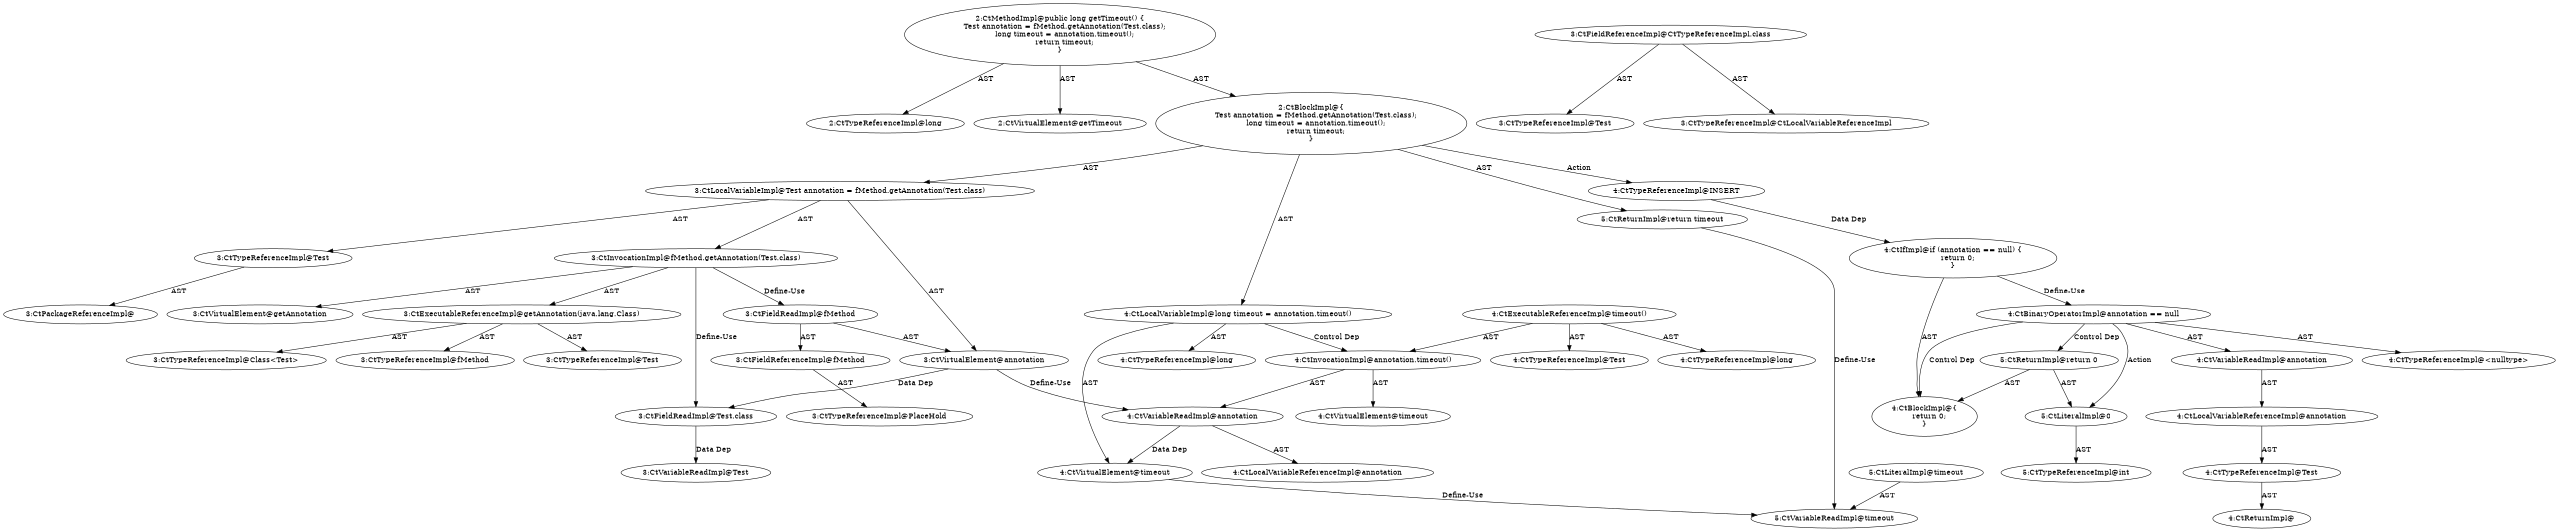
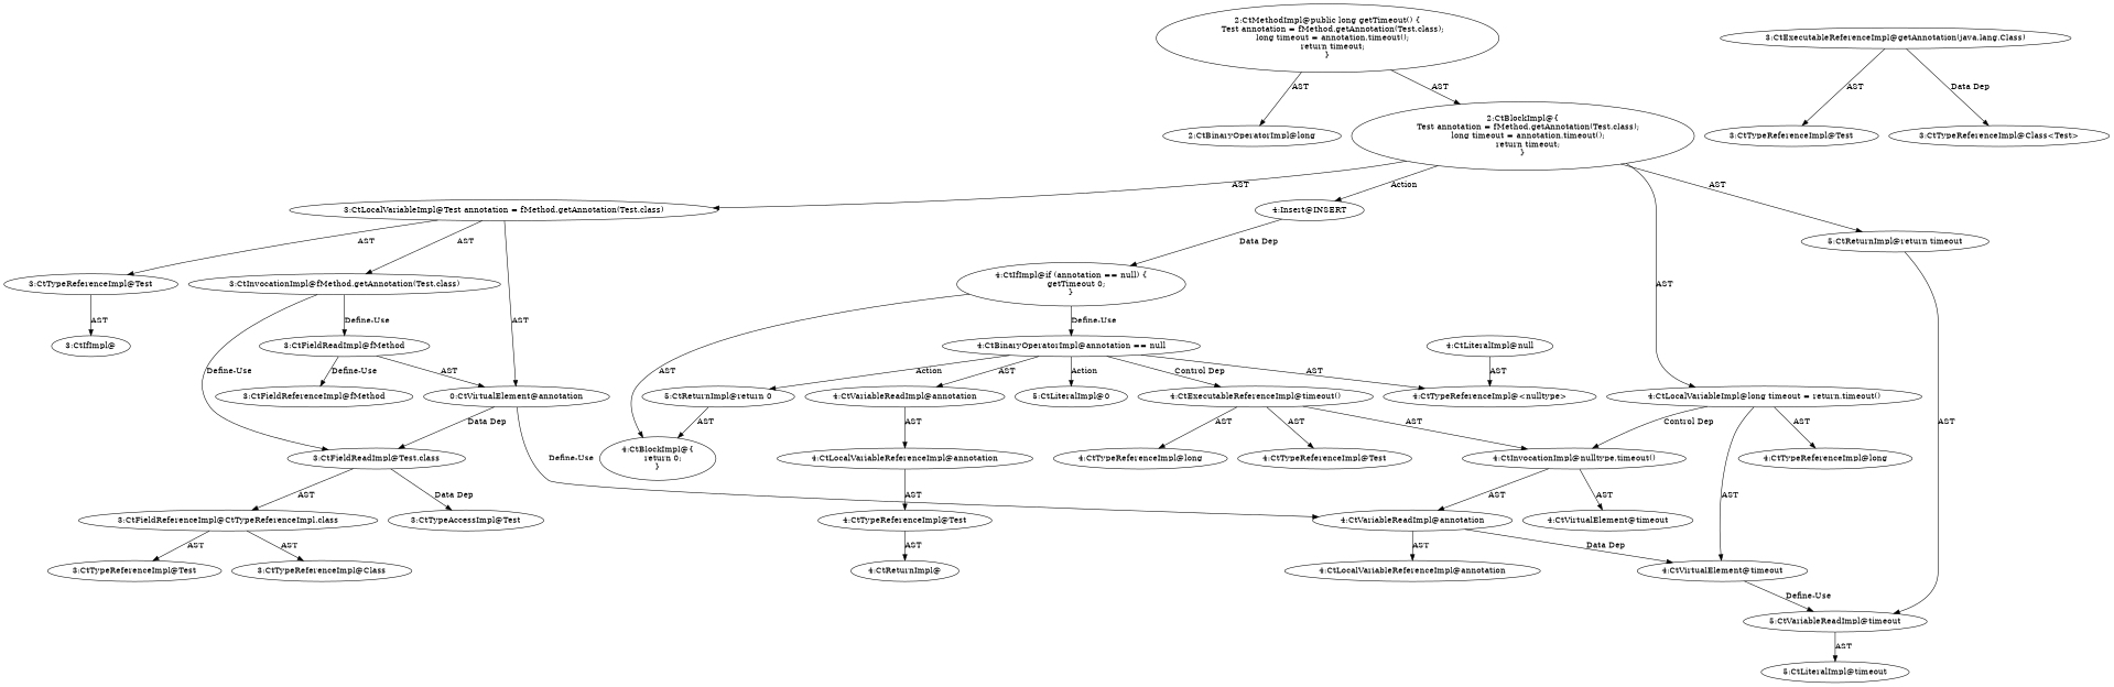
  digraph {
    node [shape=ellipse]
-   n1 [label="2:CtTypeReferenceImpl@long"]
-   n2 [label="2:CtVirtualElement@getTimeout"]
+   n1 [label="2:CtBinaryOperatorImpl@long"]
    n3 [label="3:CtTypeReferenceImpl@Test"]
-   n4 [label="3:CtPackageReferenceImpl@"]
+   n4 [label="3:CtIfImpl@"]
    n5 [label="3:CtExecutableReferenceImpl@getAnnotation(java.lang.Class)"]
-   n6 [label="3:CtTypeReferenceImpl@fMethod"]
    n7 [label="3:CtTypeReferenceImpl@Test"]
    n8 [label="3:CtTypeReferenceImpl@Class<Test>"]
-   n9 [label="3:CtVirtualElement@getAnnotation"]
    n10 [label="3:CtFieldReferenceImpl@fMethod"]
-   n11 [label="3:CtTypeReferenceImpl@PlaceHold"]
    n12 [label="3:CtFieldReadImpl@fMethod"]
-   n13 [label="3:CtVirtualElement@annotation"]
+   n13 [label="0:CtVirtualElement@annotation"]
    n14 [label="3:CtFieldReadImpl@Test.class"]
    n15 [label="4:CtVariableReadImpl@annotation"]
    n16 [label="3:CtFieldReferenceImpl@CtTypeReferenceImpl.class"]
    n17 [label="3:CtTypeReferenceImpl@Test"]
-   n18 [label="3:CtTypeReferenceImpl@CtLocalVariableReferenceImpl"]
-   n19 [label="3:CtVariableReadImpl@Test"]
+   n18 [label="3:CtTypeReferenceImpl@Class"]
+   n19 [label="3:CtTypeAccessImpl@Test"]
    n20 [label="3:CtInvocationImpl@fMethod.getAnnotation(Test.class)"]
    n21 [label="4:CtLocalVariableReferenceImpl@annotation"]
    n22 [label="4:CtVirtualElement@timeout"]
    n23 [label="3:CtLocalVariableImpl@Test annotation = fMethod.getAnnotation(Test.class)"]
    n24 [label="4:CtTypeReferenceImpl@long"]
    n25 [label="4:CtExecutableReferenceImpl@timeout()"]
    n26 [label="4:CtTypeReferenceImpl@Test"]
    n27 [label="4:CtTypeReferenceImpl@long"]
-   n28 [label="4:CtInvocationImpl@annotation.timeout()"]
+   n28 [label="4:CtInvocationImpl@nulltype.timeout()"]
    n29 [label="4:CtVirtualElement@timeout"]
    n30 [label="5:CtVariableReadImpl@timeout"]
    n31 [label="5:CtLiteralImpl@timeout"]
-   n32 [label="4:CtLocalVariableImpl@long timeout = annotation.timeout()"]
+   n32 [label="4:CtLocalVariableImpl@long timeout = return.timeout()"]
    n33 [label="5:CtReturnImpl@return timeout"]
    n34 [label="2:CtBlockImpl@\{\n    Test annotation = fMethod.getAnnotation(Test.class);\n    long timeout = annotation.timeout();\n    return timeout;\n\}"]
-   n35 [label="4:CtTypeReferenceImpl@INSERT"]
-   n36 [label="4:CtIfImpl@if (annotation == null) \{\n    return 0;\n\}"]
+   n35 [label="4:Insert@INSERT"]
+   n36 [label="4:CtIfImpl@if (annotation == null) \{\n    getTimeout 0;\n\}"]
    n37 [label="2:CtMethodImpl@public long getTimeout() \{\n    Test annotation = fMethod.getAnnotation(Test.class);\n    long timeout = annotation.timeout();\n    return timeout;\n\}"]
    n38 [label="4:CtBinaryOperatorImpl@annotation == null"]
    n39 [label="4:CtBlockImpl@\{\n    return 0;\n\}"]
    n40 [label="4:CtReturnImpl@"]
    n41 [label="4:CtTypeReferenceImpl@Test"]
    n42 [label="4:CtLocalVariableReferenceImpl@annotation"]
    n43 [label="4:CtVariableReadImpl@annotation"]
    n44 [label="4:CtTypeReferenceImpl@<nulltype>"]
+   n45 [label="4:CtLiteralImpl@null"]
    n46 [label="5:CtLiteralImpl@0"]
    n47 [label="5:CtReturnImpl@return 0"]
-   n48 [label="5:CtTypeReferenceImpl@int"]
    n3 -> n4 [label=AST]
-   n5 -> n6 [label=AST]
    n5 -> n7 [label=AST]
-   n5 -> n8 [label=AST]
-   n10 -> n11 [label=AST]
-   n12 -> n10 [label=AST]
+   n5 -> n8 [label="Data Dep"]
+   n12 -> n10 [label="Define-Use"]
    n12 -> n13 [label=AST]
    n13 -> n14 [label="Data Dep"]
    n13 -> n15 [label="Define-Use"]
+   n14 -> n16 [label=AST]
    n14 -> n19 [label="Data Dep"]
    n15 -> n21 [label=AST]
    n15 -> n22 [label="Data Dep"]
    n16 -> n17 [label=AST]
    n16 -> n18 [label=AST]
-   n20 -> n5 [label=AST]
-   n20 -> n9 [label=AST]
    n20 -> n12 [label="Define-Use"]
    n20 -> n14 [label="Define-Use"]
    n22 -> n30 [label="Define-Use"]
    n23 -> n3 [label=AST]
    n23 -> n13 [label=AST]
    n23 -> n20 [label=AST]
    n25 -> n26 [label=AST]
    n25 -> n27 [label=AST]
    n25 -> n28 [label=AST]
    n28 -> n15 [label=AST]
    n28 -> n29 [label=AST]
-   n31 -> n30 [label=AST]
+   n30 -> n31 [label=AST]
    n32 -> n22 [label=AST]
    n32 -> n24 [label=AST]
    n32 -> n28 [label="Control Dep"]
-   n33 -> n30 [label="Define-Use"]
+   n33 -> n30 [label=AST]
    n34 -> n23 [label=AST]
    n34 -> n32 [label=AST]
    n34 -> n33 [label=AST]
    n34 -> n35 [label=Action]
    n35 -> n36 [label="Data Dep"]
    n36 -> n38 [label="Define-Use"]
    n36 -> n39 [label=AST]
    n37 -> n1 [label=AST]
-   n37 -> n2 [label=AST]
    n37 -> n34 [label=AST]
-   n38 -> n39 [label="Control Dep"]
+   n38 -> n25 [label="Control Dep"]
    n38 -> n43 [label=AST]
    n38 -> n44 [label=AST]
    n38 -> n46 [label=Action]
-   n38 -> n47 [label="Control Dep"]
+   n38 -> n47 [label=Action]
    n41 -> n40 [label=AST]
    n42 -> n41 [label=AST]
    n43 -> n42 [label=AST]
-   n46 -> n48 [label=AST]
+   n45 -> n44 [label=AST]
    n47 -> n39 [label=AST]
-   n47 -> n46 [label=AST]
  }
